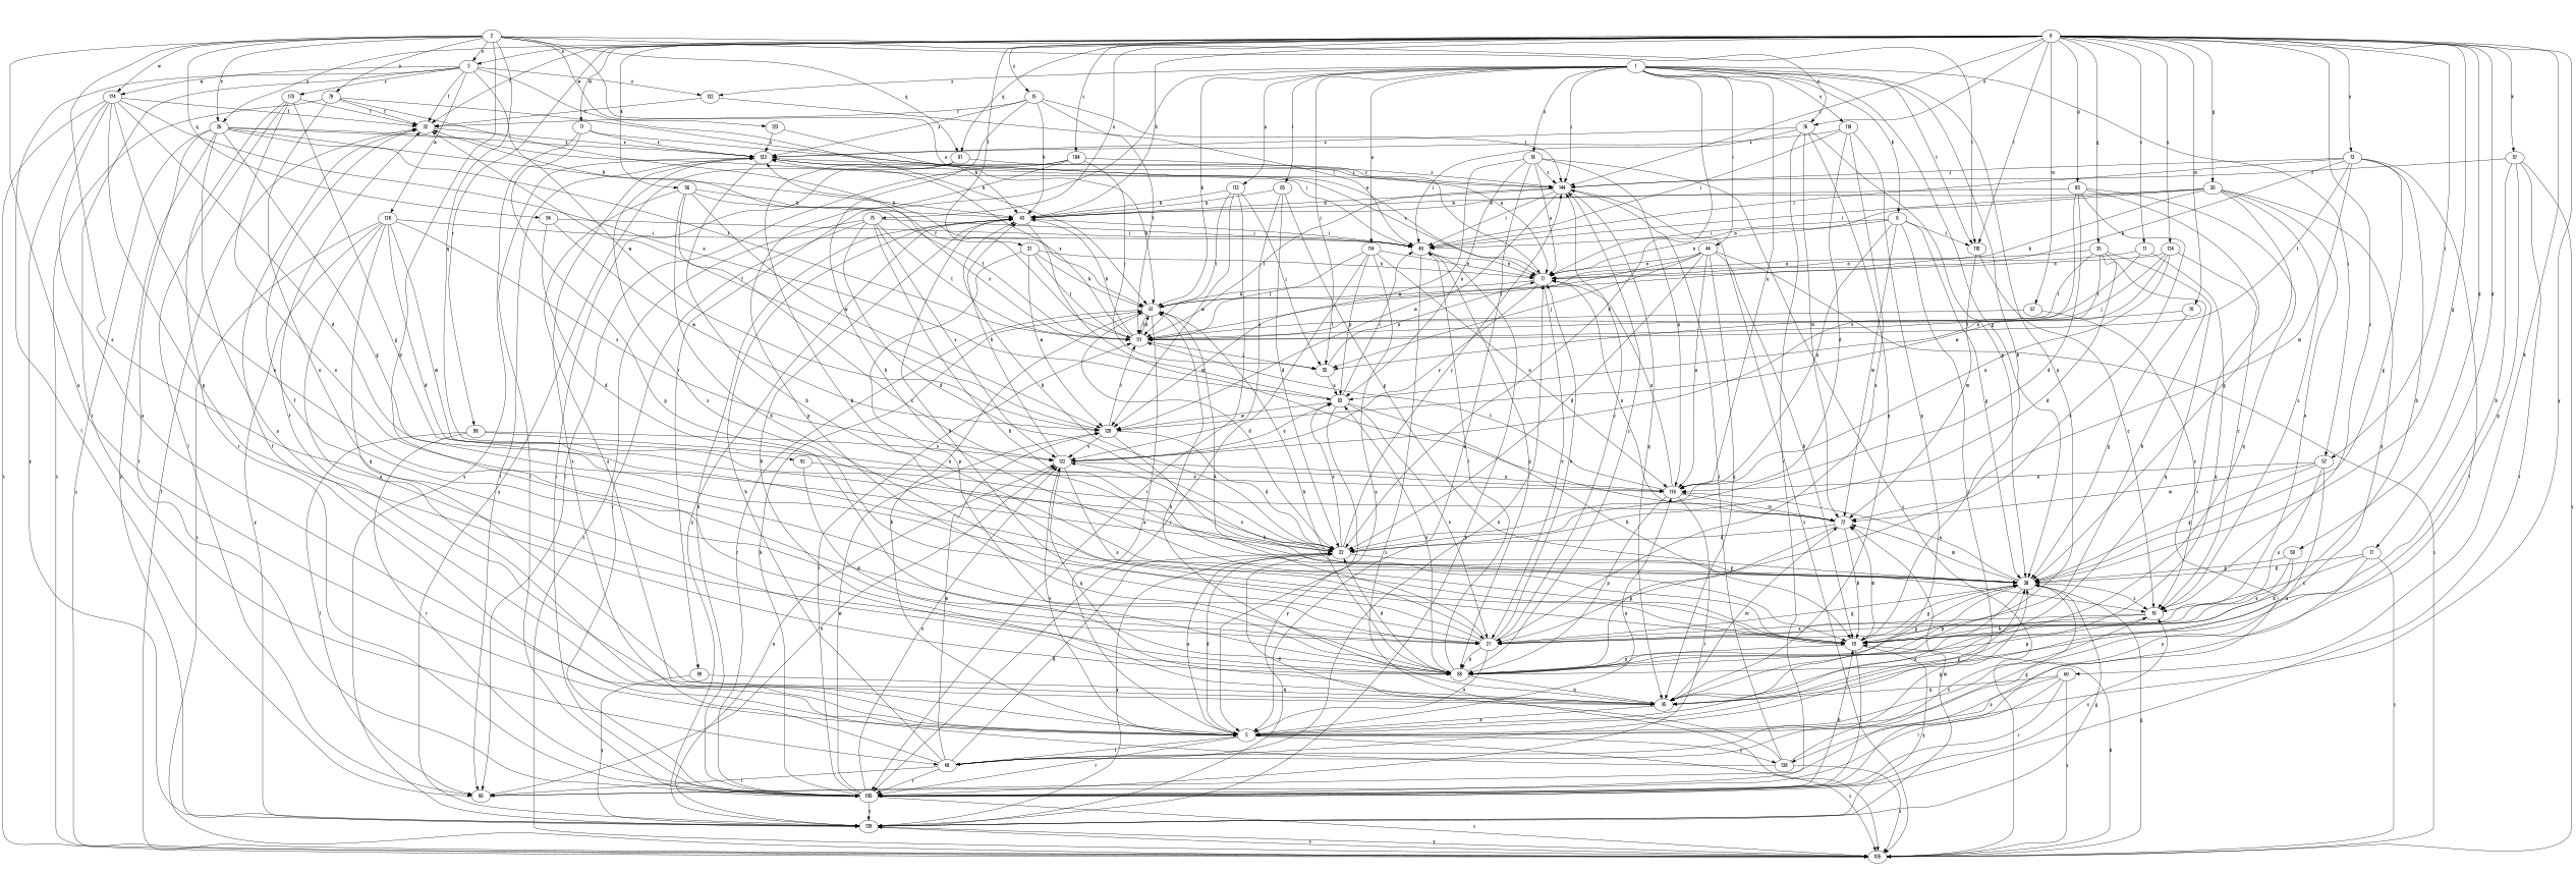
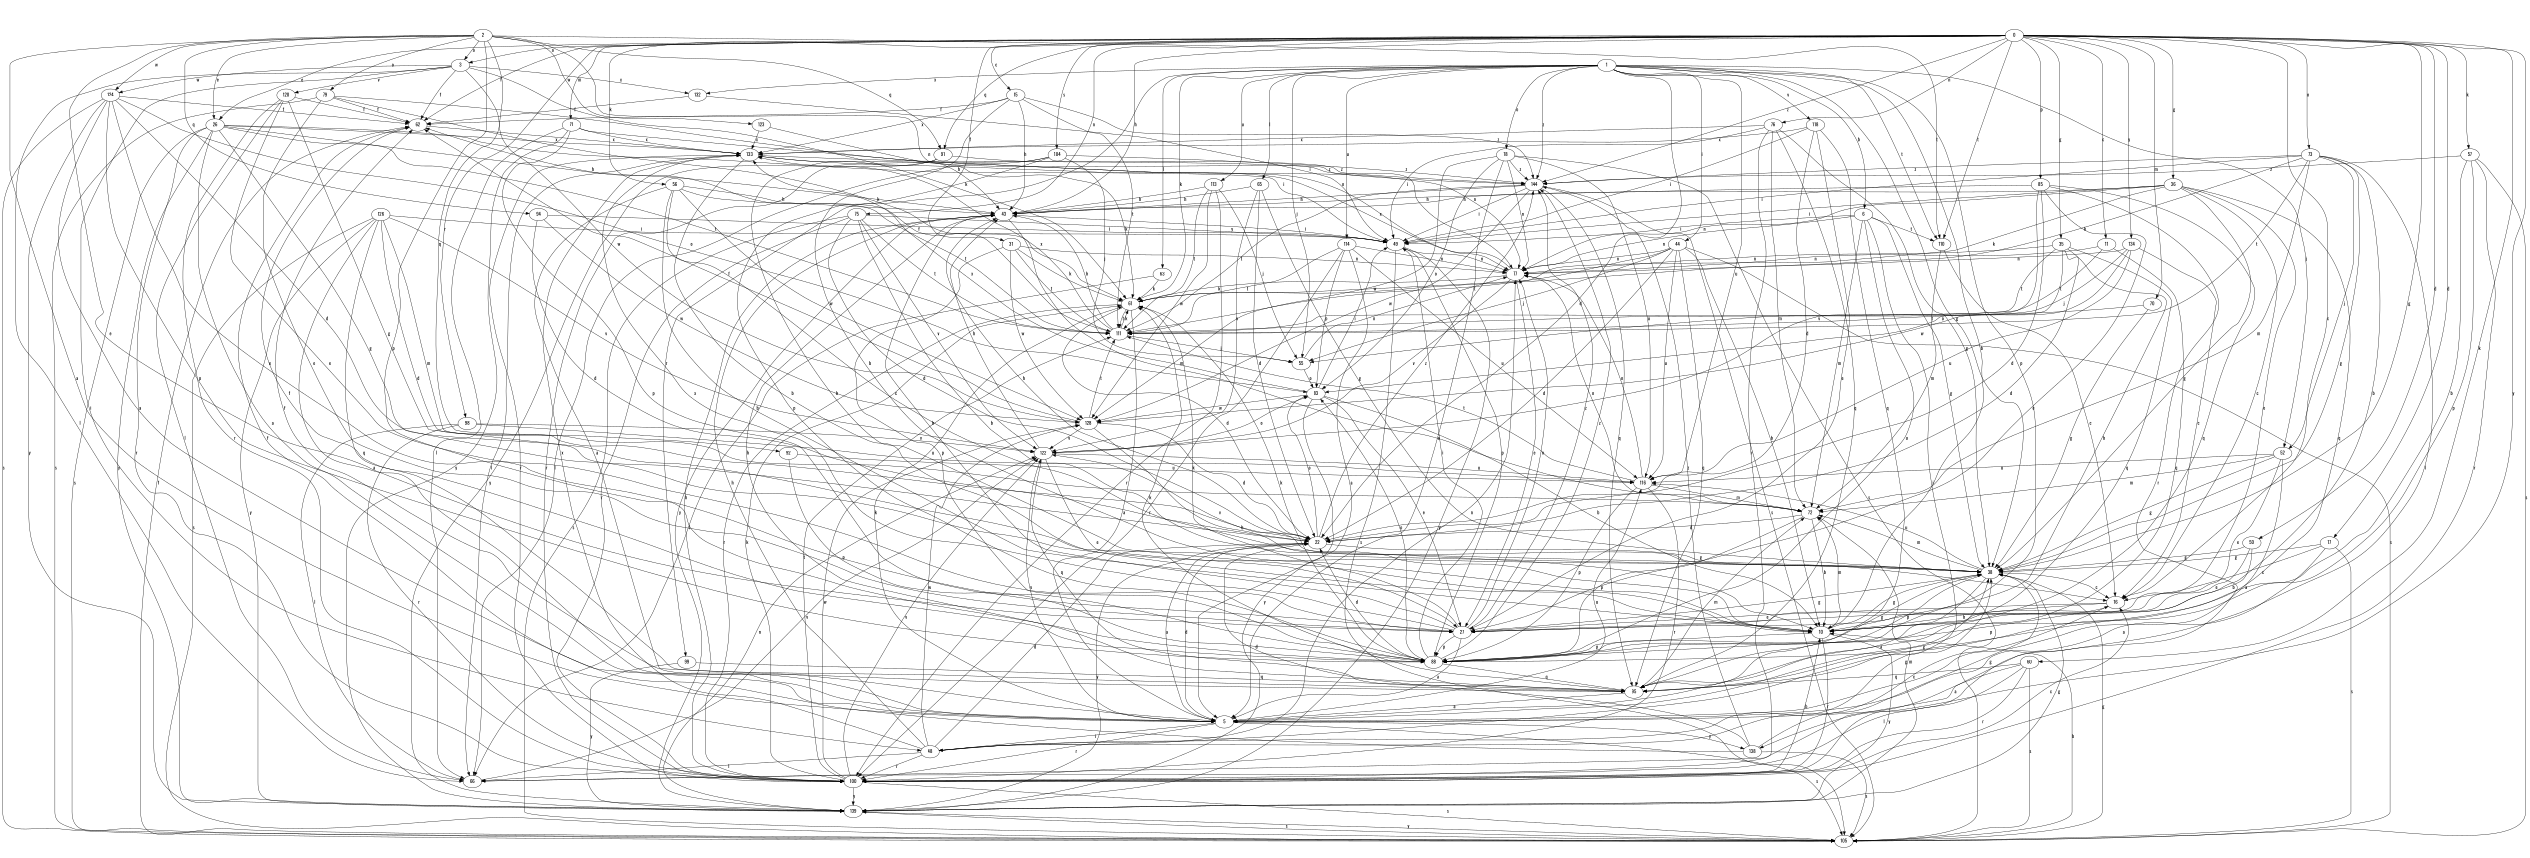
  strict digraph {
    fontname=Oswald
    node [fontname=Oswald]
    edge [fontname=Oswald]
    0
    3
    11
    15
    16
    17
    n7 [label=50]
    26
    31
-   32
+   32 [label=62]
    35
    36
    38
    43
    52
    56
    57
    60
-   67
    70
    71
    73
    75
    76
    85
    91
    98
    104
    110
    134
    138
    144
    61
    132
    124
    48
    66
-   120 [label=170]
+   120
    126
    128
    77
    95
    111
    10
    133
    88
    27
    5
    105
    100
    49
    139
    22
    83
    116
    122
    72
    55
    1
    6
    n61 [label=44]
+   63
    65
    78
    99
    113
    114
    118
    2
    79
    92
    94
    123
    0 -> 3 [label=a]
    0 -> 11 [label=c]
    0 -> 15 [label=c]
    0 -> 16 [label=c]
    0 -> 17 [label=d]
    0 -> n7 [label=d]
    0 -> 26 [label=e]
    0 -> 31 [label=f]
    0 -> 32 [label=f]
    0 -> 35 [label=g]
    0 -> 36 [label=g]
    0 -> 38 [label=g]
    0 -> 43 [label=h]
-   0 -> 52 [label=j]
+   73 -> 52 [label=j]
    0 -> 56 [label=k]
    0 -> 57 [label=k]
    0 -> 60 [label=k]
-   0 -> 67 [label=m]
    0 -> 70 [label=m]
    0 -> 71 [label=m]
    0 -> 73 [label=n]
    0 -> 75 [label=n]
    0 -> 76 [label=n]
    0 -> 85 [label=p]
    0 -> 91 [label=q]
    0 -> 98 [label=r]
    0 -> 104 [label=s]
    0 -> 110 [label=t]
    0 -> 134 [label=y]
    0 -> 138 [label=y]
    0 -> 144 [label=z]
    3 -> 32 [label=f]
    3 -> 61 [label=k]
    3 -> 132 [label=x]
    3 -> 124 [label=w]
    3 -> 48 [label=i]
    3 -> 66 [label=l]
    3 -> 120 [label=v]
-   3 -> 126 [label=w]
    3 -> 128 [label=w]
    11 -> 77 [label=n]
    11 -> 95 [label=q]
    11 -> 111 [label=t]
    15 -> 32 [label=f]
    15 -> 43 [label=h]
    15 -> 144 [label=z]
    15 -> 111 [label=t]
    15 -> 10 [label=b]
    15 -> 133 [label=x]
    16 -> 10 [label=b]
    16 -> 88 [label=p]
    16 -> 27 [label=e]
    17 -> 16 [label=c]
    17 -> 38 [label=g]
    17 -> 5 [label=a]
    17 -> 105 [label=s]
    n7 -> 38 [label=g]
    n7 -> 10 [label=b]
    n7 -> 27 [label=e]
    26 -> 38 [label=g]
    26 -> 43 [label=h]
    26 -> 111 [label=t]
    26 -> 133 [label=x]
    26 -> 5 [label=a]
    26 -> 105 [label=s]
    26 -> 100 [label=r]
    26 -> 49 [label=i]
    26 -> 139 [label=y]
    31 -> 61 [label=k]
    31 -> 128 [label=w]
    31 -> 77 [label=n]
    31 -> 111 [label=t]
    31 -> 88 [label=p]
    32 -> 133 [label=x]
    35 -> 77 [label=n]
    35 -> 95 [label=q]
    35 -> 111 [label=t]
    35 -> 10 [label=b]
    35 -> 22 [label=d]
    35 -> 83 [label=o]
    36 -> 16 [label=c]
    36 -> 38 [label=g]
    36 -> 43 [label=h]
    36 -> 61 [label=k]
    36 -> 77 [label=n]
    36 -> 95 [label=q]
    36 -> 27 [label=e]
    36 -> 49 [label=i]
    38 -> 16 [label=c]
    38 -> 88 [label=p]
    38 -> 5 [label=a]
    38 -> 116 [label=u]
    38 -> 122 [label=v]
    38 -> 72 [label=m]
    43 -> 49 [label=i]
    43 -> 139 [label=y]
    43 -> 72 [label=m]
    52 -> 38 [label=g]
    52 -> 27 [label=e]
    52 -> 5 [label=a]
    52 -> 116 [label=u]
    52 -> 72 [label=m]
    56 -> 16 [label=c]
    56 -> 43 [label=h]
    56 -> 128 [label=w]
    56 -> 111 [label=t]
    56 -> 10 [label=b]
    56 -> 5 [label=a]
    57 -> 144 [label=z]
    57 -> 10 [label=b]
    57 -> 88 [label=p]
    57 -> 105 [label=s]
    57 -> 100 [label=r]
    60 -> 66 [label=l]
    60 -> 95 [label=q]
    60 -> 5 [label=a]
    60 -> 105 [label=s]
    60 -> 100 [label=r]
-   67 -> 16 [label=c]
-   67 -> 111 [label=t]
    70 -> 38 [label=g]
    70 -> 111 [label=t]
+   71 -> 66 [label=l]
    71 -> 77 [label=n]
    71 -> 133 [label=x]
    71 -> 88 [label=p]
    71 -> 139 [label=y]
    73 -> 38 [label=g]
    73 -> 144 [label=z]
    73 -> 61 [label=k]
    73 -> 66 [label=l]
    73 -> 111 [label=t]
    73 -> 10 [label=b]
    73 -> 49 [label=i]
    73 -> 72 [label=m]
    75 -> 111 [label=t]
    75 -> 10 [label=b]
    75 -> 105 [label=s]
    75 -> 100 [label=r]
-   75 -> 49 [label=i]
+   75 -> 49 [label=y]
    75 -> 22 [label=d]
    75 -> 122 [label=v]
    76 -> 38 [label=g]
    76 -> 95 [label=q]
    76 -> 133 [label=x]
    76 -> 100 [label=r]
    76 -> 49 [label=i]
    76 -> 72 [label=m]
    85 -> 43 [label=h]
    85 -> 95 [label=q]
    85 -> 27 [label=e]
    85 -> 100 [label=r]
    85 -> 22 [label=d]
    85 -> 122 [label=v]
    91 -> 144 [label=z]
    91 -> 10 [label=b]
    91 -> 139 [label=y]
    98 -> 66 [label=l]
    98 -> 100 [label=r]
    98 -> 116 [label=u]
    98 -> 122 [label=v]
    104 -> 144 [label=z]
    104 -> 66 [label=l]
    104 -> 88 [label=p]
    104 -> 100 [label=r]
    104 -> 55 [label=j]
    110 -> 16 [label=c]
    110 -> 72 [label=m]
    134 -> 16 [label=c]
    134 -> 128 [label=w]
    134 -> 77 [label=n]
    134 -> 116 [label=u]
    134 -> 55 [label=j]
    138 -> 32 [label=f]
    138 -> 38 [label=g]
    138 -> 144 [label=z]
    138 -> 105 [label=s]
    138 -> 22 [label=d]
    144 -> 43 [label=h]
    144 -> 128 [label=w]
    144 -> 95 [label=q]
    144 -> 111 [label=t]
    144 -> 105 [label=s]
    144 -> 49 [label=i]
    61 -> 111 [label=t]
    61 -> 5 [label=a]
    61 -> 100 [label=r]
    61 -> 22 [label=d]
    132 -> 32 [label=f]
    132 -> 49 [label=i]
    124 -> 32 [label=f]
    124 -> 88 [label=p]
    124 -> 27 [label=e]
    124 -> 5 [label=a]
    124 -> 105 [label=s]
    124 -> 139 [label=y]
    124 -> 22 [label=d]
    124 -> 83 [label=o]
    48 -> 16 [label=c]
    48 -> 38 [label=g]
    48 -> 43 [label=h]
    48 -> 66 [label=l]
    48 -> 128 [label=w]
    48 -> 77 [label=n]
    48 -> 133 [label=x]
    48 -> 100 [label=r]
    48 -> 22 [label=d]
    66 -> 122 [label=v]
    120 -> 32 [label=f]
    120 -> 38 [label=g]
    120 -> 66 [label=l]
    120 -> 27 [label=e]
    120 -> 100 [label=r]
    126 -> 95 [label=q]
    126 -> 5 [label=a]
    126 -> 105 [label=s]
    126 -> 49 [label=i]
    126 -> 139 [label=y]
    126 -> 22 [label=d]
    126 -> 122 [label=v]
    126 -> 72 [label=m]
    128 -> 32 [label=f]
    128 -> 111 [label=t]
    128 -> 10 [label=b]
    128 -> 22 [label=d]
    128 -> 122 [label=v]
    77 -> 61 [label=k]
    77 -> 133 [label=x]
    77 -> 27 [label=e]
    77 -> 122 [label=v]
    95 -> 32 [label=f]
    95 -> 43 [label=h]
    95 -> 61 [label=k]
    95 -> 5 [label=a]
    95 -> 72 [label=m]
    111 -> 32 [label=f]
    111 -> 43 [label=h]
    111 -> 61 [label=k]
    111 -> 133 [label=x]
    111 -> 55 [label=j]
    10 -> 38 [label=g]
    10 -> 88 [label=p]
    10 -> 100 [label=r]
    10 -> 139 [label=y]
    10 -> 72 [label=m]
    133 -> 144 [label=z]
    133 -> 61 [label=k]
    133 -> 66 [label=l]
    133 -> 10 [label=b]
    133 -> 100 [label=r]
    88 -> 32 [label=f]
    88 -> 38 [label=g]
    88 -> 144 [label=z]
    88 -> 61 [label=k]
    88 -> 95 [label=q]
    88 -> 49 [label=i]
    88 -> 22 [label=d]
    88 -> 83 [label=o]
    27 -> 38 [label=g]
    27 -> 43 [label=h]
    27 -> 144 [label=z]
    27 -> 61 [label=k]
    27 -> 77 [label=n]
    27 -> 133 [label=x]
    27 -> 88 [label=p]
    27 -> 5 [label=a]
    5 -> 38 [label=g]
    5 -> 138 [label=y]
    5 -> 61 [label=k]
    5 -> 48 [label=i]
    5 -> 105 [label=s]
    5 -> 100 [label=r]
    5 -> 22 [label=d]
    5 -> 116 [label=u]
    5 -> 122 [label=v]
    105 -> 32 [label=f]
    105 -> 38 [label=g]
    105 -> 10 [label=b]
    105 -> 139 [label=y]
    100 -> 16 [label=c]
    100 -> 43 [label=h]
    100 -> 61 [label=k]
    100 -> 128 [label=w]
    100 -> 111 [label=t]
    100 -> 10 [label=b]
    100 -> 105 [label=s]
    100 -> 139 [label=y]
    100 -> 122 [label=v]
    49 -> 77 [label=n]
    49 -> 88 [label=p]
    49 -> 105 [label=s]
    49 -> 139 [label=y]
    139 -> 38 [label=g]
    139 -> 105 [label=s]
    139 -> 122 [label=n]
    139 -> 72 [label=m]
    22 -> 38 [label=g]
    22 -> 43 [label=h]
    22 -> 144 [label=z]
    22 -> 5 [label=a]
    22 -> 139 [label=y]
    22 -> 83 [label=o]
    83 -> 128 [label=w]
    83 -> 10 [label=b]
    83 -> 133 [label=x]
    83 -> 27 [label=e]
    83 -> 49 [label=i]
    83 -> 139 [label=y]
    116 -> 77 [label=n]
    116 -> 111 [label=t]
    116 -> 88 [label=p]
    116 -> 100 [label=r]
    116 -> 72 [label=m]
    122 -> 43 [label=h]
    122 -> 95 [label=q]
    122 -> 27 [label=e]
    122 -> 83 [label=o]
    122 -> 116 [label=u]
    72 -> 77 [label=n]
    72 -> 10 [label=b]
    72 -> 88 [label=p]
    72 -> 22 [label=d]
    55 -> 77 [label=n]
    55 -> 83 [label=o]
    1 -> 38 [label=g]
    1 -> 52 [label=j]
    1 -> 110 [label=t]
    1 -> 144 [label=z]
    1 -> 61 [label=k]
    1 -> 132 [label=x]
    1 -> 10 [label=b]
    1 -> 88 [label=p]
    1 -> 22 [label=d]
    1 -> 116 [label=u]
    1 -> 55 [label=j]
    1 -> 6 [label=b]
    1 -> n61 [label=i]
+   1 -> 63 [label=l]
    1 -> 65 [label=l]
    1 -> 78 [label=o]
    1 -> 99 [label=r]
    1 -> 113 [label=u]
    1 -> 114 [label=u]
    1 -> 118 [label=v]
    6 -> 38 [label=g]
    6 -> 110 [label=t]
    6 -> 48 [label=i]
    6 -> 77 [label=n]
    6 -> 49 [label=i]
-   6 -> 116 [label=u]
+   6 -> 88 [label=u]
    6 -> 72 [label=m]
    n61 -> 77 [label=n]
    n61 -> 95 [label=q]
    n61 -> 111 [label=t]
    n61 -> 10 [label=b]
    n61 -> 105 [label=s]
    n61 -> 22 [label=d]
    n61 -> 116 [label=u]
    n61 -> 55 [label=j]
+   63 -> 61 [label=k]
+   63 -> 66 [label=l]
    65 -> 38 [label=g]
    65 -> 43 [label=h]
    65 -> 22 [label=d]
    65 -> 122 [label=v]
    78 -> 144 [label=z]
    78 -> 128 [label=w]
    78 -> 77 [label=n]
    78 -> 5 [label=a]
    78 -> 105 [label=s]
    78 -> 83 [label=o]
    78 -> 116 [label=u]
    99 -> 95 [label=q]
    99 -> 139 [label=y]
    113 -> 43 [label=h]
    113 -> 128 [label=w]
    113 -> 111 [label=t]
    113 -> 100 [label=r]
    113 -> 55 [label=j]
    114 -> 77 [label=n]
    114 -> 111 [label=t]
    114 -> 5 [label=a]
    114 -> 100 [label=r]
    114 -> 83 [label=p]
    114 -> 116 [label=u]
    118 -> 95 [label=q]
    118 -> 133 [label=x]
    118 -> 27 [label=e]
    118 -> 49 [label=i]
    118 -> 22 [label=d]
    2 -> 3 [label=a]
    2 -> 26 [label=e]
-   2 -> 76 [label=n]
    2 -> 91 [label=q]
    2 -> 110 [label=t]
    2 -> 124 [label=w]
    2 -> 77 [label=n]
    2 -> 88 [label=p]
    2 -> 27 [label=e]
    2 -> 5 [label=a]
    2 -> 79 [label=o]
    2 -> 92 [label=q]
    2 -> 94 [label=q]
    2 -> 123 [label=w]
    79 -> 32 [label=f]
    79 -> 61 [label=k]
    79 -> 77 [label=n]
    79 -> 27 [label=e]
    79 -> 105 [label=s]
    92 -> 88 [label=p]
    92 -> 116 [label=u]
    94 -> 128 [label=w]
    94 -> 49 [label=i]
    94 -> 22 [label=d]
    123 -> 43 [label=h]
    123 -> 133 [label=x]
  }
